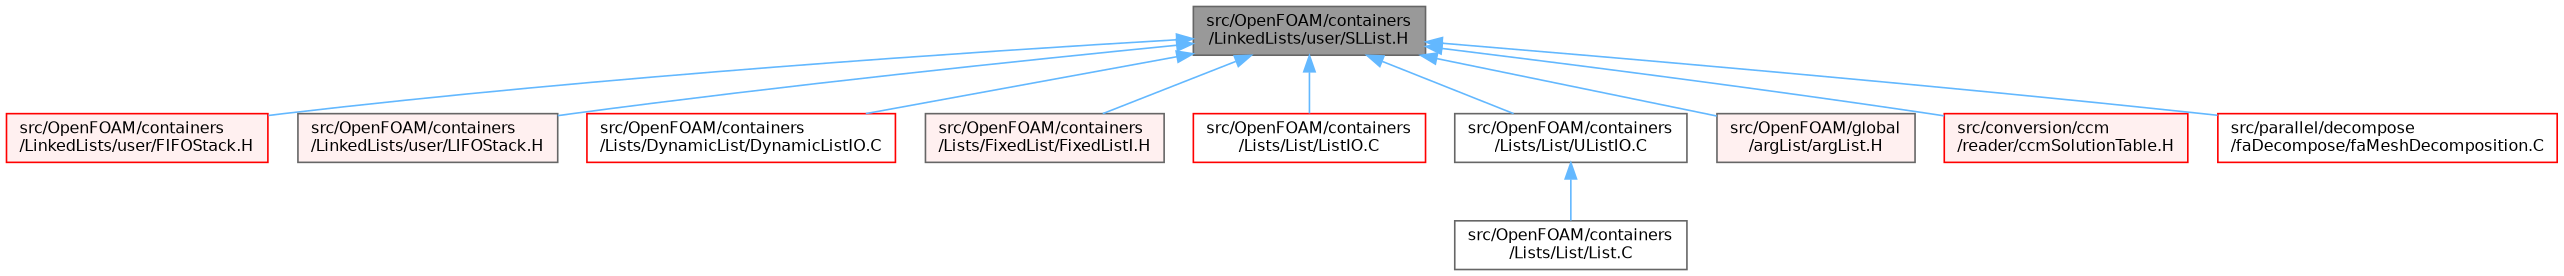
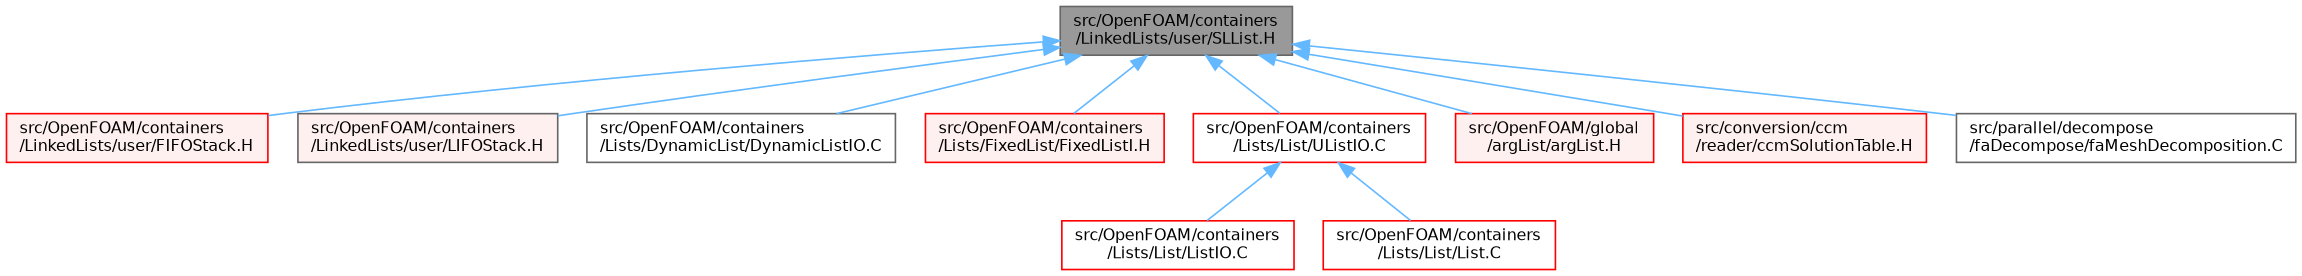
  digraph {
    node [color=red fillcolor="#FFF0F0" fontname=Helvetica fontsize=10 shape=box style=filled]
    edge [color=steelblue1 dir=back fontname=Helvetica fontsize=10 labelfontname=Helvetica labelfontsize=10 style=solid]
    n1 [color=gray40 fillcolor=grey60 fontcolor=black height=0.2 label="src/OpenFOAM/containers\l/LinkedLists/user/SLList.H" width=0.4]
    n2 [height=0.2 label="src/OpenFOAM/containers\l/LinkedLists/user/FIFOStack.H" width=0.4]
    n3 [color=grey40 height=0.2 label="src/OpenFOAM/containers\l/LinkedLists/user/LIFOStack.H" width=0.4]
-   n4 [fillcolor=white height=0.2 label="src/OpenFOAM/containers\l/Lists/DynamicList/DynamicListIO.C" width=0.4]
-   n5 [color=grey40 height=0.2 label="src/OpenFOAM/containers\l/Lists/FixedList/FixedListI.H" width=0.4]
+   n4 [color=grey40 fillcolor=white height=0.2 label="src/OpenFOAM/containers\l/Lists/DynamicList/DynamicListIO.C" width=0.4]
+   n5 [height=0.2 label="src/OpenFOAM/containers\l/Lists/FixedList/FixedListI.H" width=0.4]
    n6 [fillcolor=white height=0.2 label="src/OpenFOAM/containers\l/Lists/List/ListIO.C" width=0.4]
-   n7 [color=grey40 fillcolor=white height=0.2 label="src/OpenFOAM/containers\l/Lists/List/UListIO.C" width=0.4]
-   n8 [color=grey40 height=0.2 label="src/OpenFOAM/global\l/argList/argList.H" width=0.4]
+   n7 [fillcolor=white height=0.2 label="src/OpenFOAM/containers\l/Lists/List/UListIO.C" width=0.4]
+   n8 [height=0.2 label="src/OpenFOAM/global\l/argList/argList.H" width=0.4]
    n9 [height=0.2 label="src/conversion/ccm\l/reader/ccmSolutionTable.H" width=0.4]
-   n10 [fillcolor=white height=0.2 label="src/parallel/decompose\l/faDecompose/faMeshDecomposition.C" width=0.4]
-   n11 [color=grey40 fillcolor=white height=0.2 label="src/OpenFOAM/containers\l/Lists/List/List.C" width=0.4]
+   n10 [color=grey40 fillcolor=white height=0.2 label="src/parallel/decompose\l/faDecompose/faMeshDecomposition.C" width=0.4]
+   n11 [fillcolor=white height=0.2 label="src/OpenFOAM/containers\l/Lists/List/List.C" width=0.4]
    n1 -> n2
    n1 -> n3
    n1 -> n4
    n1 -> n5
-   n1 -> n6
+   n7 -> n6
    n1 -> n7
    n1 -> n8
    n1 -> n9
    n1 -> n10
    n7 -> n11
  }
